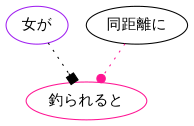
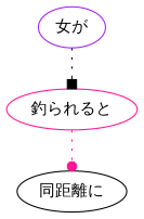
  digraph {
    edge [style=dotted]
    n1 [color=deeppink label="釣られると"]
    n2 [color=purple label="女が"]
    n3 [color=black label="同距離に"]
    n2 -> n1 [arrowhead=box color=black]
-   n3 -> n1 [arrowhead=dot color=deeppink]
+   n1 -> n3 [arrowhead=dot color=deeppink]
  }
